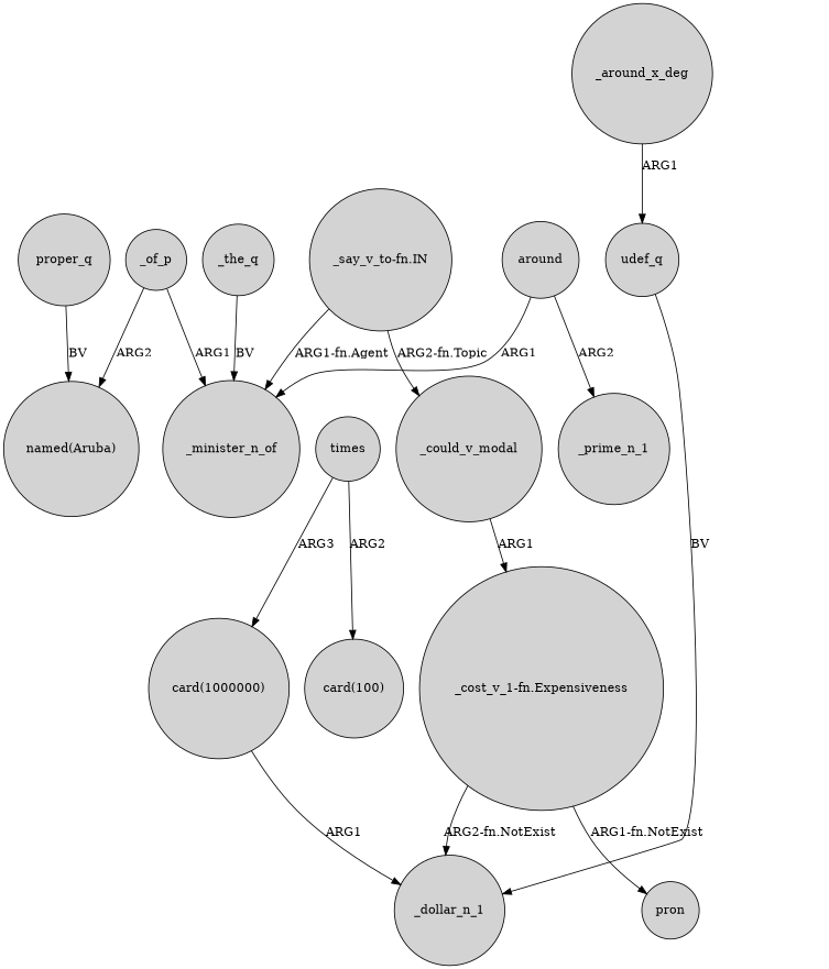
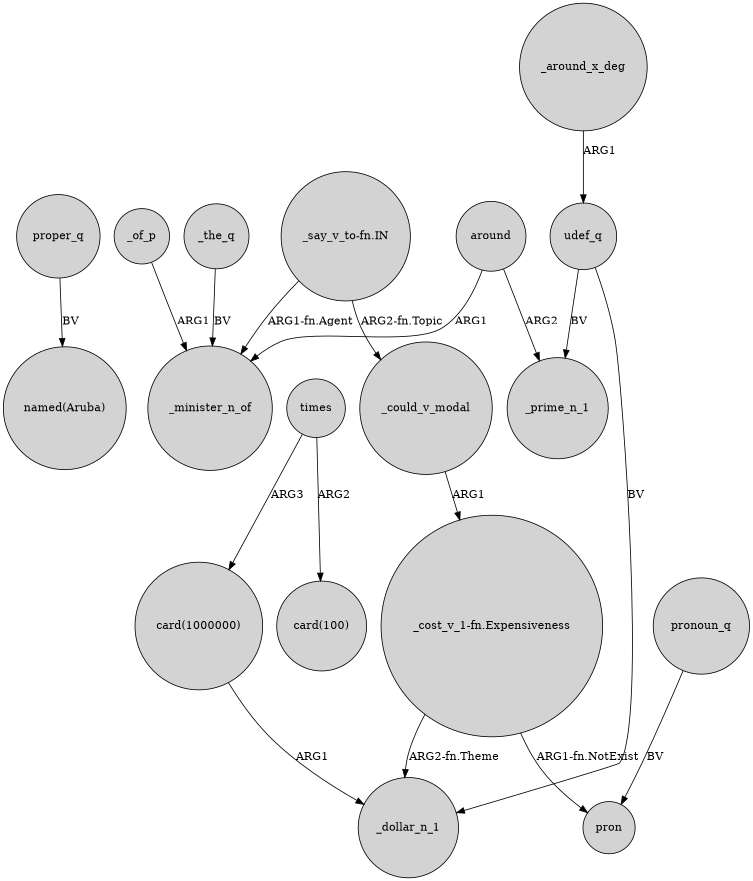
  digraph {
    node [shape=circle style=filled]
    _the_q
    _minister_n_of
    "card(1000000)"
    _dollar_n_1
    _of_p
    "named(Aruba)"
    n7 [label=around]
    _prime_n_1
    udef_q
    _could_v_modal
    "_cost_v_1-fn.Expensiveness"
    pron
    times
    "card(100)"
    "_say_v_to-fn.IN"
    proper_q
    _around_x_deg
+   pronoun_q
    _the_q -> _minister_n_of [label=BV]
    "card(1000000)" -> _dollar_n_1 [label=ARG1]
    _of_p -> _minister_n_of [label=ARG1]
-   _of_p -> "named(Aruba)" [label=ARG2]
    n7 -> _minister_n_of [label=ARG1]
    n7 -> _prime_n_1 [label=ARG2]
    udef_q -> _dollar_n_1 [label=BV]
+   udef_q -> _prime_n_1 [label=BV]
    _could_v_modal -> "_cost_v_1-fn.Expensiveness" [label=ARG1]
-   "_cost_v_1-fn.Expensiveness" -> _dollar_n_1 [label="ARG2-fn.NotExist"]
+   "_cost_v_1-fn.Expensiveness" -> _dollar_n_1 [label="ARG2-fn.Theme"]
    "_cost_v_1-fn.Expensiveness" -> pron [label="ARG1-fn.NotExist"]
    times -> "card(1000000)" [label=ARG3]
    times -> "card(100)" [label=ARG2]
    "_say_v_to-fn.IN" -> _minister_n_of [label="ARG1-fn.Agent"]
    "_say_v_to-fn.IN" -> _could_v_modal [label="ARG2-fn.Topic"]
    proper_q -> "named(Aruba)" [label=BV]
    _around_x_deg -> udef_q [label=ARG1]
+   pronoun_q -> pron [label=BV]
  }
